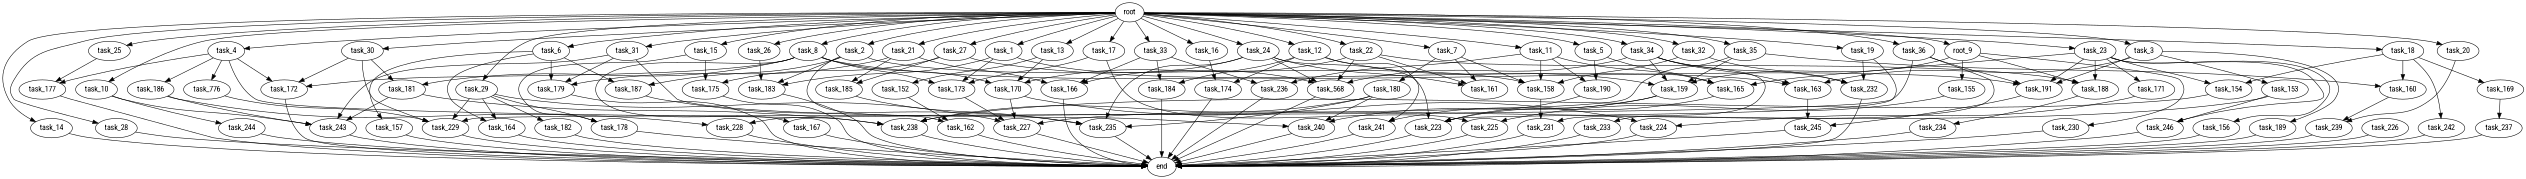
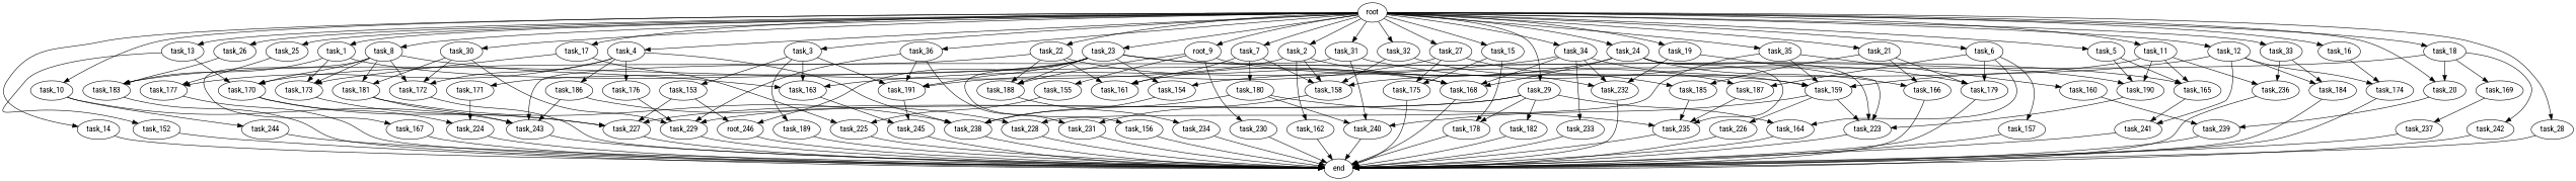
  digraph {
    fontname="Roboto Condensed"
    node [fontname="Roboto Condensed"]
    edge [fontname="Roboto Condensed"]
    root
    task_1
    task_2
    task_3
    task_4
    task_5
    task_6
    task_7
    task_8
    n10 [label=root_9]
    task_10
    task_11
    task_12
    task_13
    task_14
    task_15
    task_16
    task_17
    task_18
    task_19
    task_20
    task_21
    task_22
    task_23
    task_24
    task_25
    task_26
    task_27
    task_28
    task_29
    task_30
    task_31
    task_32
    task_33
    task_34
    task_35
    task_36
-   task_168 [label=task_568]
+   task_168
    task_173
    task_183
    task_158
    task_162
    task_187
    task_153
    task_163
    task_189
    task_191
    task_172
-   task_176 [label=task_776]
+   task_176
    task_177
    task_186
    task_238
    task_165
    task_190
    task_157
    task_164
    task_179
    task_161
    task_180
    task_167
    task_170
    task_181
    task_155
    task_159
    task_188
    task_230
    task_243
    task_244
    task_236
    task_174
    task_184
    task_241
    task_152
    end
    task_175
    task_178
    task_225
    task_154
    task_160
    task_169
    task_242
    task_223
    task_232
    task_239
    task_166
    task_185
    task_156
    task_171
-   task_246
+   task_246 [label=root_246]
    task_235
    task_182
    task_227
    task_229
    task_240
    task_233
    task_228
    task_231
    task_245
    task_224
    task_226
    task_234
    task_237
    root -> task_1
    root -> task_2
    root -> task_3
    root -> task_4
    root -> task_5
    root -> task_6
    root -> task_7
    root -> task_8
    root -> n10
    root -> task_10
    root -> task_11
    root -> task_12
    root -> task_13
    root -> task_14
    root -> task_15
    root -> task_16
    root -> task_17
    root -> task_18
    root -> task_19
    root -> task_20
    root -> task_21
    root -> task_22
    root -> task_23
    root -> task_24
    root -> task_25
    root -> task_26
    root -> task_27
    root -> task_28
    root -> task_29
    root -> task_30
    root -> task_31
    root -> task_32
    root -> task_33
    root -> task_34
    root -> task_35
    root -> task_36
    task_1 -> task_168
    task_1 -> task_173
    task_1 -> task_183
    task_2 -> task_183
    task_2 -> task_158
    task_2 -> task_162
    task_2 -> task_187
    task_3 -> task_153
    task_3 -> task_163
    task_3 -> task_189
    task_3 -> task_191
    task_4 -> task_172
    task_4 -> task_176
    task_4 -> task_177
    task_4 -> task_186
    task_4 -> task_238
    task_5 -> task_165
    task_5 -> task_190
    task_6 -> task_187
    task_6 -> task_157
    task_6 -> task_164
    task_6 -> task_179
    task_7 -> task_158
    task_7 -> task_161
    task_7 -> task_180
    task_8 -> task_173
    task_8 -> task_163
    task_8 -> task_172
    task_8 -> task_167
    task_8 -> task_170
    task_8 -> task_181
    n10 -> task_155
    n10 -> task_159
    n10 -> task_188
    n10 -> task_230
    task_10 -> task_243
    task_10 -> task_244
    task_11 -> task_158
    task_11 -> task_165
    task_11 -> task_190
    task_11 -> task_236
    task_12 -> task_159
    task_12 -> task_174
    task_12 -> task_184
    task_12 -> task_241
    task_13 -> task_170
    task_13 -> task_152
    task_14 -> end
    task_15 -> task_175
    task_15 -> task_178
    task_16 -> task_174
    task_17 -> task_173
    task_17 -> task_225
    task_18 -> task_154
-   task_18 -> task_160
+   task_18 -> task_20
    task_18 -> task_169
    task_18 -> task_242
    task_19 -> task_223
    task_19 -> task_232
    task_20 -> task_239
    task_21 -> task_179
    task_21 -> task_166
    task_21 -> task_185
    task_22 -> task_168
    task_22 -> task_161
    task_22 -> task_170
    task_22 -> task_188
    task_23 -> task_191
    task_23 -> task_165
+   task_23 -> task_190
    task_23 -> task_188
    task_23 -> task_154
    task_23 -> task_156
    task_23 -> task_171
    task_23 -> task_246
    task_24 -> task_168
    task_24 -> task_161
    task_24 -> task_223
    task_24 -> task_166
    task_24 -> task_235
    task_25 -> task_177
    task_26 -> task_183
    task_27 -> task_191
    task_27 -> task_175
    task_27 -> task_185
    task_28 -> end
    task_29 -> task_164
    task_29 -> task_178
    task_29 -> task_182
    task_29 -> task_227
    task_29 -> task_229
    task_30 -> task_172
    task_30 -> task_181
    task_30 -> task_229
    task_31 -> task_179
    task_31 -> task_243
    task_31 -> task_240
    task_32 -> task_158
    task_32 -> task_232
    task_33 -> task_236
    task_33 -> task_184
-   task_33 -> task_166
    task_34 -> task_168
    task_34 -> task_163
    task_34 -> task_159
    task_34 -> task_232
    task_34 -> task_233
    task_35 -> task_159
    task_35 -> task_160
    task_35 -> task_228
    task_36 -> task_191
    task_36 -> task_229
    task_36 -> task_231
    task_168 -> end
    task_173 -> task_227
    task_183 -> end
    task_158 -> task_231
    task_162 -> end
    task_187 -> task_235
    task_153 -> task_246
    task_153 -> task_227
    task_163 -> task_245
    task_189 -> end
    task_191 -> task_245
    task_172 -> end
    task_176 -> task_229
    task_177 -> end
    task_186 -> task_243
    task_186 -> task_228
    task_238 -> end
    task_165 -> task_241
    task_190 -> task_223
    task_157 -> end
    task_164 -> end
    task_179 -> end
    task_180 -> task_238
    task_180 -> task_235
    task_180 -> task_240
    task_167 -> end
    task_170 -> task_227
    task_170 -> task_224
    task_181 -> task_238
    task_181 -> task_243
    task_155 -> task_225
    task_159 -> task_223
    task_159 -> task_240
+   task_159 -> task_226
    task_188 -> task_234
    task_230 -> end
    task_243 -> end
    task_244 -> end
    task_236 -> end
    task_174 -> end
    task_184 -> end
    task_241 -> end
-   task_152 -> task_162
+   task_152 -> end
    task_175 -> end
    task_178 -> end
    task_225 -> end
    task_154 -> task_238
    task_160 -> task_239
    task_169 -> task_237
    task_242 -> end
    task_223 -> end
    task_232 -> end
    task_239 -> end
    task_166 -> end
    task_185 -> task_235
    task_156 -> end
    task_171 -> task_224
    task_246 -> end
    task_235 -> end
    task_182 -> end
    task_227 -> end
    task_229 -> end
    task_240 -> end
    task_233 -> end
    task_228 -> end
    task_231 -> end
    task_245 -> end
    task_224 -> end
    task_226 -> end
    task_234 -> end
    task_237 -> end
  }
